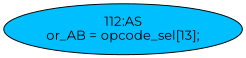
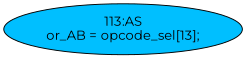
  strict digraph {
    fontname=Montserrat
-   n1 [ast="<pyverilog.vparser.ast.Assign object at 0x7f7a879fb850>" def_var="['or_AB']" fillcolor=deepskyblue label="112:AS\nor_AB = opcode_sel[13];" statements="[]" style=filled typ=Assign use_var="['opcode_sel']" fontname=Montserrat]
+   n1 [ast="<pyverilog.vparser.ast.Assign object at 0x7f7a879fb850>" def_var="['or_AB']" fillcolor=deepskyblue label="113:AS\nor_AB = opcode_sel[13];" statements="[]" style=filled typ=Assign use_var="['opcode_sel']" fontname=Montserrat]
  }
